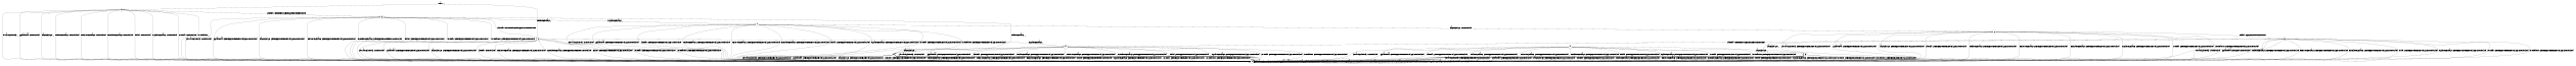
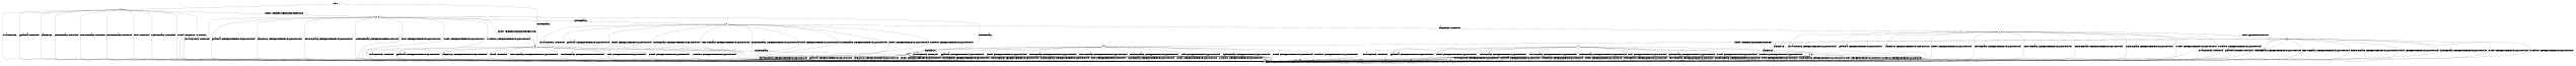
  digraph {
    version="1.0.0q-TLS10"
    node [shape=circle]
    __start0 [shape=none]
    s0
    s1
    s2
    s3
    s7
    s9
    n8 [label=s14]
    s4
    s5
    s6
    s8
    __start0 -> s0
    s0 -> s1 [label="AlertWarningCloseNotify / -"]
    s0 -> s1 [label="ApplicationData / ConnectionClosed"]
    s0 -> s1 [label="ChangeCipherSpec / -"]
    s0 -> s1 [label="DHClientKeyExchange / ConnectionClosed"]
    s0 -> s1 [label="DHEServerKeyExchange / ConnectionClosed"]
    s0 -> s1 [label="ECDHClientKeyExchange / ConnectionClosed"]
    s0 -> s1 [label="Finished / ConnectionClosed"]
    s0 -> s1 [label="RSAClientKeyExchange / ConnectionClosed"]
    s0 -> s1 [label="ServerHello / ConnectionClosed"]
    s0 -> s1 [label="ServerHelloDone / -"]
    s0 -> s2 [label="ClientHello / SERVER_HELLO|CERTIFICATE|SERVER_HELLO_DONE"]
    s1 -> s1 [label="AlertWarningCloseNotify / ConnectionClosed"]
    s1 -> s1 [label="ApplicationData / ConnectionClosed"]
    s1 -> s1 [label="ChangeCipherSpec / ConnectionClosed"]
    s1 -> s1 [label="ClientHello / ConnectionClosed"]
    s1 -> s1 [label="DHClientKeyExchange / ConnectionClosed"]
    s1 -> s1 [label="DHEServerKeyExchange / ConnectionClosed"]
    s1 -> s1 [label="ECDHClientKeyExchange / ConnectionClosed"]
    s1 -> s1 [label="Finished / ConnectionClosed"]
    s1 -> s1 [label="RSAClientKeyExchange / ConnectionClosed"]
    s1 -> s1 [label="ServerHello / ConnectionClosed"]
    s1 -> s1 [label="ServerHelloDone / ConnectionClosed"]
    s2 -> s1 [label="AlertWarningCloseNotify / ConnectionClosed"]
    s2 -> s1 [label="ApplicationData / ALERT_FATAL_UNEXPECTED_MESSAGE|ConnectionClosed"]
    s2 -> s1 [label="ChangeCipherSpec / ALERT_FATAL_UNEXPECTED_MESSAGE|ConnectionClosed"]
    s2 -> s1 [label="DHEServerKeyExchange / ALERT_FATAL_UNEXPECTED_MESSAGE|ConnectionClosed"]
    s2 -> s1 [label="ECDHClientKeyExchange / ALERT_FATAL_DECODE_ERROR|ConnectionClosed"]
    s2 -> s1 [label="Finished / ALERT_FATAL_UNEXPECTED_MESSAGE|ConnectionClosed"]
    s2 -> s1 [label="ServerHello / ALERT_FATAL_UNEXPECTED_MESSAGE|ConnectionClosed"]
    s2 -> s1 [label="ServerHelloDone / ALERT_FATAL_UNEXPECTED_MESSAGE|ConnectionClosed"]
    s2 -> s3 [label="ClientHello / SERVER_HELLO|CERTIFICATE|SERVER_HELLO_DONE"]
    s2 -> s7 [label="RSAClientKeyExchange / -"]
    s2 -> s9 [label="DHClientKeyExchange / -"]
    s3 -> __start0 [label="DHClientKeyExchange / -"]
    s3 -> s1 [label="AlertWarningCloseNotify / ConnectionClosed"]
    s3 -> s1 [label="ApplicationData / ALERT_FATAL_UNEXPECTED_MESSAGE|ConnectionClosed"]
    s3 -> s1 [label="ChangeCipherSpec / ALERT_FATAL_UNEXPECTED_MESSAGE|ConnectionClosed"]
    s3 -> s1 [label="ClientHello / ConnectionClosed"]
    s3 -> s1 [label="DHEServerKeyExchange / ALERT_FATAL_UNEXPECTED_MESSAGE|ConnectionClosed"]
    s3 -> s1 [label="ECDHClientKeyExchange / ALERT_FATAL_DECODE_ERROR|ConnectionClosed"]
    s3 -> s1 [label="Finished / ALERT_FATAL_UNEXPECTED_MESSAGE|ConnectionClosed"]
    s3 -> s1 [label="ServerHello / ALERT_FATAL_UNEXPECTED_MESSAGE|ConnectionClosed"]
    s3 -> s1 [label="ServerHelloDone / ALERT_FATAL_UNEXPECTED_MESSAGE|ConnectionClosed"]
-   s3 -> n8 [label="RSAClientKeyExchange / -"]
+   s3 -> s9 [label="RSAClientKeyExchange / -"]
    s7 -> s1 [label="AlertWarningCloseNotify / ConnectionClosed"]
    s7 -> s1 [label="ApplicationData / ALERT_FATAL_UNEXPECTED_MESSAGE|ConnectionClosed"]
    s7 -> s1 [label="ClientHello / ALERT_FATAL_UNEXPECTED_MESSAGE|ConnectionClosed"]
    s7 -> s1 [label="DHClientKeyExchange / ALERT_FATAL_UNEXPECTED_MESSAGE|ConnectionClosed"]
    s7 -> s1 [label="DHEServerKeyExchange / ALERT_FATAL_UNEXPECTED_MESSAGE|ConnectionClosed"]
    s7 -> s1 [label="ECDHClientKeyExchange / ALERT_FATAL_UNEXPECTED_MESSAGE|ConnectionClosed"]
    s7 -> s1 [label="Finished / ALERT_FATAL_UNEXPECTED_MESSAGE|ConnectionClosed"]
    s7 -> s1 [label="RSAClientKeyExchange / ALERT_FATAL_UNEXPECTED_MESSAGE|ConnectionClosed"]
    s7 -> s1 [label="ServerHello / ALERT_FATAL_UNEXPECTED_MESSAGE|ConnectionClosed"]
    s7 -> s1 [label="ServerHelloDone / ALERT_FATAL_UNEXPECTED_MESSAGE|ConnectionClosed"]
    s7 -> s6 [label="ChangeCipherSpec / ConnectionClosed"]
    s9 -> s1 [label="AlertWarningCloseNotify / ALERT_FATAL_UNEXPECTED_MESSAGE|ConnectionClosed"]
    s9 -> s1 [label="ApplicationData / ALERT_FATAL_UNEXPECTED_MESSAGE|ConnectionClosed"]
    s9 -> s1 [label="ChangeCipherSpec / ALERT_FATAL_UNEXPECTED_MESSAGE|ConnectionClosed"]
    s9 -> s1 [label="ClientHello / ALERT_FATAL_UNEXPECTED_MESSAGE|ConnectionClosed"]
    s9 -> s1 [label="DHClientKeyExchange / ALERT_FATAL_UNEXPECTED_MESSAGE|ConnectionClosed"]
    s9 -> s1 [label="DHEServerKeyExchange / ALERT_FATAL_UNEXPECTED_MESSAGE|ConnectionClosed"]
    s9 -> s1 [label="ECDHClientKeyExchange / ALERT_FATAL_UNEXPECTED_MESSAGE|ConnectionClosed"]
    s9 -> s1 [label="Finished / ALERT_FATAL_DECRYPT_ERROR|ConnectionClosed"]
    s9 -> s1 [label="RSAClientKeyExchange / ALERT_FATAL_UNEXPECTED_MESSAGE|ConnectionClosed"]
    s9 -> s1 [label="ServerHello / ALERT_FATAL_UNEXPECTED_MESSAGE|ConnectionClosed"]
    s9 -> s1 [label="ServerHelloDone / ALERT_FATAL_UNEXPECTED_MESSAGE|ConnectionClosed"]
    n8 -> s1 [label="AlertWarningCloseNotify / ConnectionClosed"]
    n8 -> s1 [label="ApplicationData / ALERT_FATAL_UNEXPECTED_MESSAGE|ConnectionClosed"]
    n8 -> s1 [label="ClientHello / ALERT_FATAL_UNEXPECTED_MESSAGE|ConnectionClosed"]
    n8 -> s1 [label="DHClientKeyExchange / ALERT_FATAL_UNEXPECTED_MESSAGE|ConnectionClosed"]
    n8 -> s1 [label="DHEServerKeyExchange / ALERT_FATAL_UNEXPECTED_MESSAGE|ConnectionClosed"]
    n8 -> s1 [label="ECDHClientKeyExchange / ALERT_FATAL_UNEXPECTED_MESSAGE|ConnectionClosed"]
    n8 -> s1 [label="Finished / ALERT_FATAL_UNEXPECTED_MESSAGE|ConnectionClosed"]
    n8 -> s1 [label="RSAClientKeyExchange / ALERT_FATAL_UNEXPECTED_MESSAGE|ConnectionClosed"]
    n8 -> s1 [label="ServerHello / ALERT_FATAL_UNEXPECTED_MESSAGE|ConnectionClosed"]
    n8 -> s1 [label="ServerHelloDone / ALERT_FATAL_UNEXPECTED_MESSAGE|ConnectionClosed"]
    n8 -> s9 [label="ChangeCipherSpec / -"]
    s4 -> s1 [label="AlertWarningCloseNotify / ConnectionClosed"]
    s4 -> s1 [label="ApplicationData / ALERT_FATAL_UNEXPECTED_MESSAGE|ConnectionClosed"]
    s4 -> s1 [label="ClientHello / ALERT_FATAL_UNEXPECTED_MESSAGE|ConnectionClosed"]
    s4 -> s1 [label="DHClientKeyExchange / ALERT_FATAL_UNEXPECTED_MESSAGE|ConnectionClosed"]
    s4 -> s1 [label="DHEServerKeyExchange / ALERT_FATAL_UNEXPECTED_MESSAGE|ConnectionClosed"]
    s4 -> s1 [label="ECDHClientKeyExchange / ALERT_FATAL_UNEXPECTED_MESSAGE|ConnectionClosed"]
    s4 -> s1 [label="Finished / ALERT_FATAL_UNEXPECTED_MESSAGE|ConnectionClosed"]
    s4 -> s1 [label="RSAClientKeyExchange / ALERT_FATAL_UNEXPECTED_MESSAGE|ConnectionClosed"]
    s4 -> s1 [label="ServerHello / ALERT_FATAL_UNEXPECTED_MESSAGE|ConnectionClosed"]
    s4 -> s1 [label="ServerHelloDone / ALERT_FATAL_UNEXPECTED_MESSAGE|ConnectionClosed"]
    s4 -> s5 [label="ChangeCipherSpec / -"]
    s5 -> s1 [label="AlertWarningCloseNotify / ALERT_FATAL_BAD_RECORD_MAC|ConnectionClosed"]
    s5 -> s1 [label="ApplicationData / ALERT_FATAL_BAD_RECORD_MAC|ConnectionClosed"]
    s5 -> s1 [label="ChangeCipherSpec / ALERT_FATAL_BAD_RECORD_MAC|ConnectionClosed"]
    s5 -> s1 [label="ClientHello / ALERT_FATAL_BAD_RECORD_MAC|ConnectionClosed"]
    s5 -> s1 [label="DHClientKeyExchange / ALERT_FATAL_BAD_RECORD_MAC|ConnectionClosed"]
    s5 -> s1 [label="DHEServerKeyExchange / ALERT_FATAL_BAD_RECORD_MAC|ConnectionClosed"]
    s5 -> s1 [label="ECDHClientKeyExchange / ALERT_FATAL_BAD_RECORD_MAC|ConnectionClosed"]
    s5 -> s1 [label="Finished / ALERT_FATAL_BAD_RECORD_MAC|ConnectionClosed"]
    s5 -> s1 [label="RSAClientKeyExchange / ALERT_FATAL_BAD_RECORD_MAC|ConnectionClosed"]
    s5 -> s1 [label="ServerHello / ALERT_FATAL_BAD_RECORD_MAC|ConnectionClosed"]
    s5 -> s1 [label="ServerHelloDone / ALERT_FATAL_BAD_RECORD_MAC|ConnectionClosed"]
    s6 -> s1 [label="AlertWarningCloseNotify / ALERT_FATAL_UNEXPECTED_MESSAGE|ConnectionClosed"]
    s6 -> s1 [label="ApplicationData / ALERT_FATAL_UNEXPECTED_MESSAGE|ConnectionClosed"]
    s6 -> s1 [label="ChangeCipherSpec / ALERT_FATAL_UNEXPECTED_MESSAGE|ConnectionClosed"]
    s6 -> s1 [label="ClientHello / ALERT_FATAL_UNEXPECTED_MESSAGE|ConnectionClosed"]
    s6 -> s1 [label="DHClientKeyExchange / ALERT_FATAL_UNEXPECTED_MESSAGE|ConnectionClosed"]
    s6 -> s1 [label="DHEServerKeyExchange / ALERT_FATAL_UNEXPECTED_MESSAGE|ConnectionClosed"]
    s6 -> s1 [label="ECDHClientKeyExchange / ALERT_FATAL_UNEXPECTED_MESSAGE|ConnectionClosed"]
    s6 -> s1 [label="RSAClientKeyExchange / ALERT_FATAL_UNEXPECTED_MESSAGE|ConnectionClosed"]
    s6 -> s1 [label="ServerHello / ALERT_FATAL_UNEXPECTED_MESSAGE|ConnectionClosed"]
    s6 -> s1 [label="ServerHelloDone / ALERT_FATAL_UNEXPECTED_MESSAGE|ConnectionClosed"]
    s6 -> s8 [label="Finished / CHANGE_CIPHER_SPEC|FINISHED"]
    s8 -> s1 [label="AlertWarningCloseNotify / ConnectionClosed"]
    s8 -> s1 [label="ApplicationData / APPLICATION|ConnectionClosed"]
    s8 -> s1 [label="DHClientKeyExchange / ALERT_FATAL_UNEXPECTED_MESSAGE|ConnectionClosed"]
    s8 -> s1 [label="DHEServerKeyExchange / ALERT_FATAL_UNEXPECTED_MESSAGE|ConnectionClosed"]
    s8 -> s1 [label="ECDHClientKeyExchange / ALERT_FATAL_UNEXPECTED_MESSAGE|ConnectionClosed"]
    s8 -> s1 [label="Finished / ALERT_FATAL_UNEXPECTED_MESSAGE|ConnectionClosed"]
    s8 -> s1 [label="RSAClientKeyExchange / ALERT_FATAL_UNEXPECTED_MESSAGE|ConnectionClosed"]
    s8 -> s1 [label="ServerHello / ALERT_FATAL_UNEXPECTED_MESSAGE|ConnectionClosed"]
    s8 -> s1 [label="ServerHelloDone / ALERT_FATAL_UNEXPECTED_MESSAGE|ConnectionClosed"]
    s8 -> n8 [label="ClientHello / SERVER_HELLO|CHANGE_CIPHER_SPEC|FINISHED"]
    s8 -> s5 [label="ChangeCipherSpec / -"]
  }
